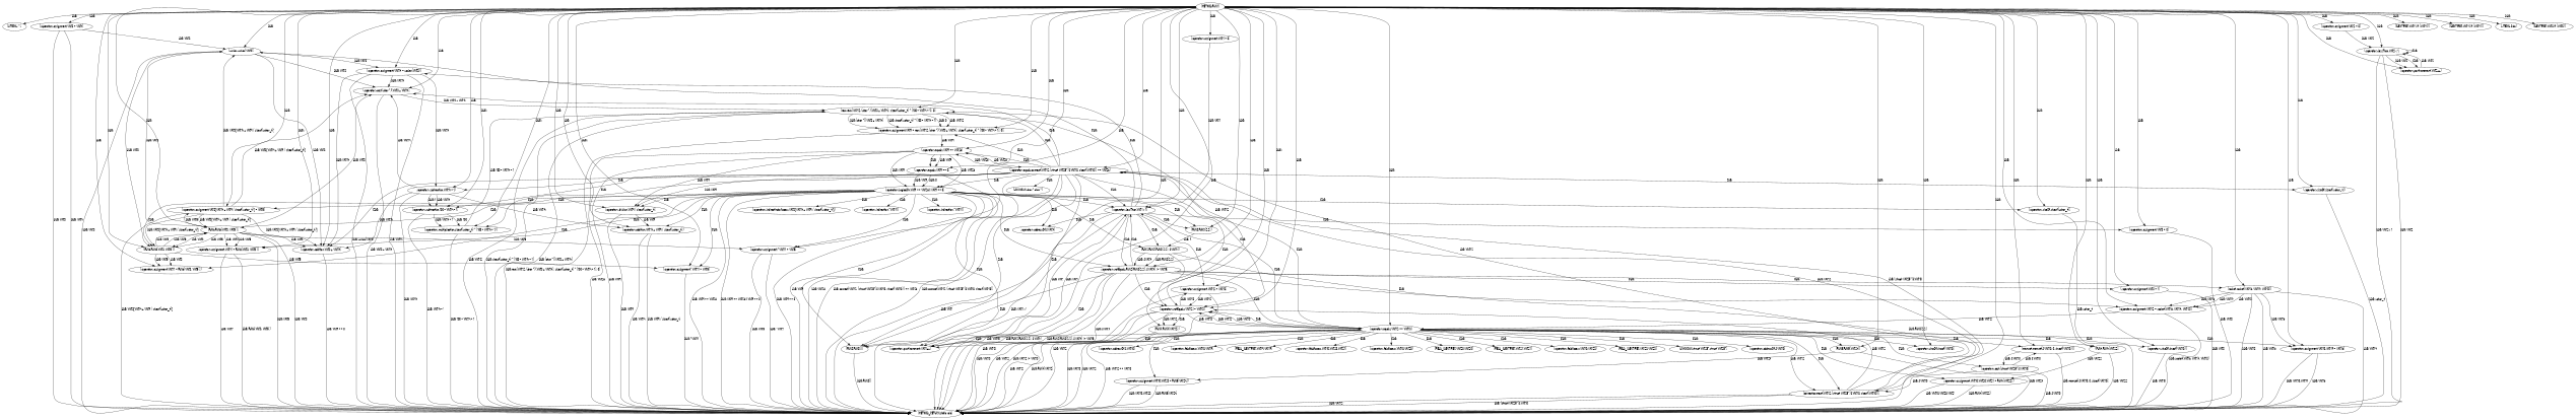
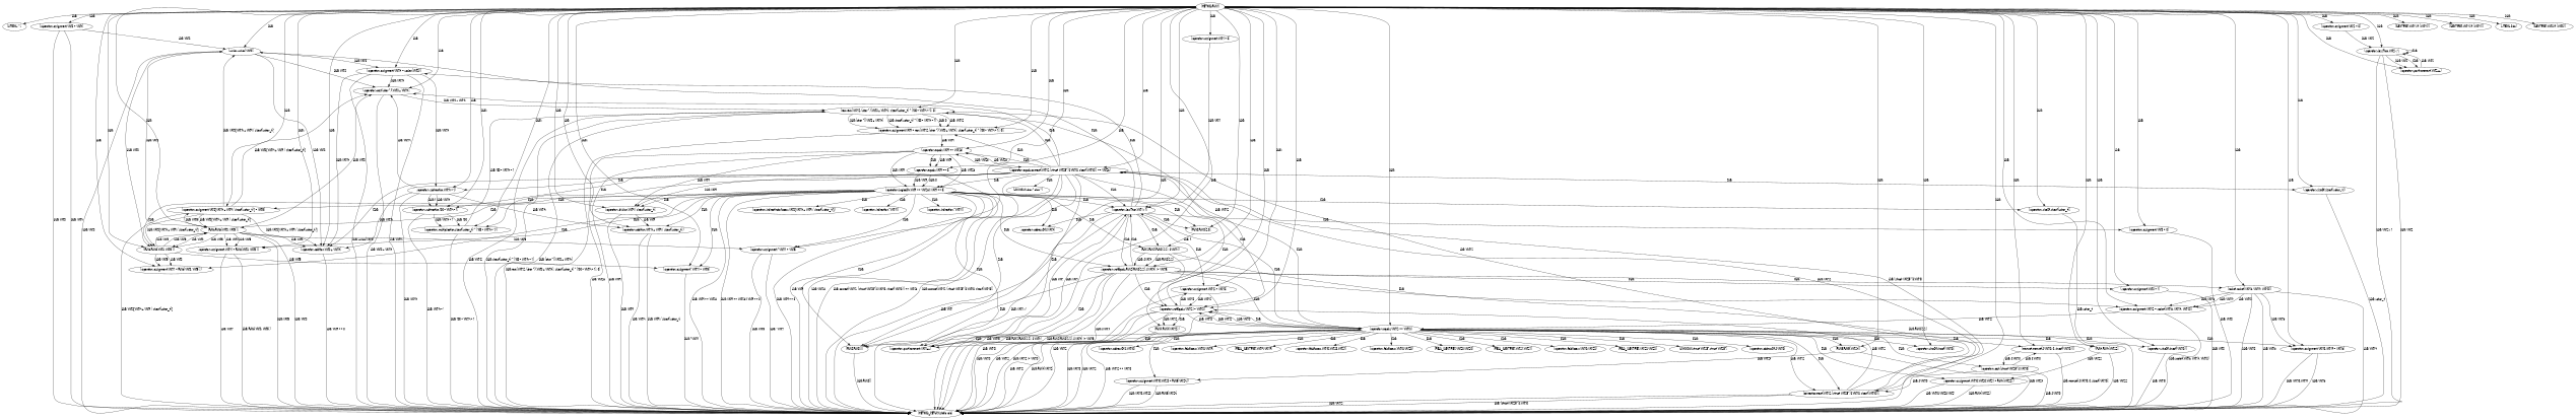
  digraph {
    fontname="Patrick Hand"
    node [fontname="Patrick Hand"]
    edge [fontname="Patrick Hand"]
    n1 [label="(METHOD,FUN1)"]
    n2 [label="(LITERAL,\"\",)"]
    n3 [label="(<operator>.assignment,VAR3 = VAR4)"]
    n4 [label="(<operator>.assignment,VAR1 = 0)"]
    n5 [label="(<operator>.lessThan,VAR1 < 1)"]
    n6 [label="(<operator>.postIncrement,VAR1++)"]
    n7 [label="(<operator>.assignment,VAR8 = 0)"]
    n8 [label="(<operator>.assignment,VAR12 = VAR13)"]
    n9 [label="(<operator>.assignment,VAR14 = wcslen(VAR3))"]
    n10 [label="(wcslen,wcslen(VAR3))"]
    n11 [label="(<operator>.notEquals,FUN2(FUN3(2,2), &VAR7) != VAR15)"]
-   n12 [label="(FUN3,FUN3(2,2))"]
+   n12 [label="(FUN3,FUN3(2,0))"]
    n13 [label="(<operator>.assignment,VAR8 = 1)"]
    n14 [label="(<operator>.assignment,VAR12 = socket(VAR16, VAR17, VAR18))"]
    n15 [label="(socket,socket(VAR16, VAR17, VAR18))"]
    n16 [label="(<operator>.equals,VAR12 == VAR13)"]
    n17 [label="(memset,memset(&VAR10, 0, sizeof(VAR10)))"]
    n18 [label="(<operator>.sizeOf,sizeof(VAR10))"]
    n19 [label="(<operator>.assignment,VAR10.VAR19 = VAR16)"]
    n20 [label="(FUN4,FUN4(VAR22))"]
    n21 [label="(FUN5,FUN5(VAR24))"]
    n22 [label="(<operator>.equals,connect(VAR12, (struct VAR25*)&VAR10, sizeof(VAR10)) == VAR26)"]
    n23 [label="(connect,connect(VAR12, (struct VAR25*)&VAR10, sizeof(VAR10)))"]
    n24 [label="(<operator>.sizeOf,sizeof(VAR10))"]
    n25 [label="(<operator>.assignment,VAR9 = recv(VAR12, (char *)(VAR3 + VAR14), sizeof(wchar_t) * (100 - VAR14 - 1), 0))"]
    n26 [label="(recv,recv(VAR12, (char *)(VAR3 + VAR14), sizeof(wchar_t) * (100 - VAR14 - 1), 0))"]
    n27 [label="(<operator>.cast,(char *)(VAR3 + VAR14))"]
    n28 [label="(<operator>.addition,VAR3 + VAR14)"]
    n29 [label="(<operator>.multiplication,sizeof(wchar_t) * (100 - VAR14 - 1))"]
    n30 [label="(<operator>.sizeOf,sizeof(wchar_t))"]
    n31 [label="(<operator>.subtraction,100 - VAR14 - 1)"]
    n32 [label="(<operator>.subtraction,VAR14 - 1)"]
    n33 [label="(<operator>.equals,VAR9 == VAR26)"]
    n34 [label="(<operator>.equals,VAR9 == 0)"]
    n35 [label="(<operator>.assignment,VAR3[VAR14 + VAR9 / sizeof(wchar_t)] = VAR5)"]
    n36 [label="(<operator>.addition,VAR14 + VAR9 / sizeof(wchar_t))"]
    n37 [label="(<operator>.division,VAR9 / sizeof(wchar_t))"]
    n38 [label="(<operator>.sizeOf,sizeof(wchar_t))"]
    n39 [label="(<operator>.assignment,VAR11 = FUN6(VAR3, VAR5''))"]
    n40 [label="(FUN6,FUN6(VAR3, VAR5''))"]
    n41 [label="(IDENTIFIER,VAR11,if (VAR11))"]
    n42 [label="(<operator>.assignment,*VAR11 = VAR5)"]
    n43 [label="(<operator>.assignment,VAR11 = FUN6(VAR3, VAR5''))"]
    n44 [label="(FUN6,FUN6(VAR3, VAR5''))"]
    n45 [label="(IDENTIFIER,VAR11,if (VAR11))"]
    n46 [label="(<operator>.assignment,*VAR11 = VAR5)"]
    n47 [label="(LITERAL,0,do)"]
    n48 [label="(<operator>.notEquals,VAR12 != VAR13)"]
    n49 [label="(FUN7,FUN7(VAR12))"]
    n50 [label="(IDENTIFIER,VAR8,if (VAR8))"]
    n51 [label="(FUN8,FUN8())"]
    n52 [label="(<operator>.assignment,VAR2 = 0)"]
    n53 [label="(<operator>.lessThan,VAR2 < 1)"]
    n54 [label="(<operator>.postIncrement,VAR2++)"]
    n55 [label="(METHOD_RETURN,static void)"]
    n56 [label="(FUN2,FUN2(FUN3(2,2), &VAR7))"]
    n57 [label="(<operator>.addressOf,&VAR7)"]
    n58 [label="(<operator>.assignment,VAR10.VAR20.VAR21 = FUN4(VAR22))"]
    n59 [label="(<operator>.assignment,VAR10.VAR23 = FUN5(VAR24))"]
    n60 [label="(<operator>.cast,(struct VAR25*)&VAR10)"]
    n61 [label="(<operator>.addressOf,&VAR10)"]
    n62 [label="(<operator>.fieldAccess,VAR10.VAR19)"]
    n63 [label="(FIELD_IDENTIFIER,VAR19,VAR19)"]
    n64 [label="(<operator>.fieldAccess,VAR10.VAR20.VAR21)"]
    n65 [label="(<operator>.fieldAccess,VAR10.VAR20)"]
    n66 [label="(FIELD_IDENTIFIER,VAR20,VAR20)"]
    n67 [label="(FIELD_IDENTIFIER,VAR21,VAR21)"]
    n68 [label="(<operator>.fieldAccess,VAR10.VAR23)"]
    n69 [label="(FIELD_IDENTIFIER,VAR23,VAR23)"]
    n70 [label="(UNKNOWN,struct VAR25*,struct VAR25*)"]
    n71 [label="(<operator>.addressOf,&VAR10)"]
    n72 [label="(<operator>.logicalOr,VAR9 == VAR26 || VAR9 == 0)"]
    n73 [label="(UNKNOWN,char *,char *)"]
    n74 [label="(<operator>.indirectIndexAccess,VAR3[VAR14 + VAR9 / sizeof(wchar_t)])"]
    n75 [label="(<operator>.indirection,*VAR11)"]
    n76 [label="(<operator>.indirection,*VAR11)"]
    n1 -> n2 [label="DDG: "]
    n1 -> n3 [label="DDG: "]
    n1 -> n4 [label="DDG: "]
    n1 -> n5 [label="DDG: "]
    n1 -> n6 [label="DDG: "]
    n1 -> n7 [label="DDG: "]
    n1 -> n8 [label="DDG: "]
    n1 -> n9 [label="DDG: "]
    n1 -> n10 [label="DDG: "]
    n1 -> n11 [label="DDG: "]
    n1 -> n12 [label="DDG: "]
    n1 -> n13 [label="DDG: "]
    n1 -> n14 [label="DDG: "]
    n1 -> n15 [label="DDG: "]
    n1 -> n16 [label="DDG: "]
    n1 -> n17 [label="DDG: "]
    n1 -> n18 [label="DDG: "]
    n1 -> n19 [label="DDG: "]
    n1 -> n20 [label="DDG: "]
    n1 -> n21 [label="DDG: "]
    n1 -> n22 [label="DDG: "]
    n1 -> n23 [label="DDG: "]
    n1 -> n24 [label="DDG: "]
    n1 -> n25 [label="DDG: "]
    n1 -> n26 [label="DDG: "]
    n1 -> n27 [label="DDG: "]
    n1 -> n28 [label="DDG: "]
    n1 -> n29 [label="DDG: "]
    n1 -> n30 [label="DDG: "]
    n1 -> n31 [label="DDG: "]
    n1 -> n32 [label="DDG: "]
    n1 -> n33 [label="DDG: "]
    n1 -> n34 [label="DDG: "]
    n1 -> n35 [label="DDG: "]
    n1 -> n36 [label="DDG: "]
    n1 -> n37 [label="DDG: "]
    n1 -> n38 [label="DDG: "]
    n1 -> n39 [label="DDG: "]
    n1 -> n40 [label="DDG: "]
    n1 -> n41 [label="DDG: "]
    n1 -> n42 [label="DDG: "]
    n1 -> n43 [label="DDG: "]
    n1 -> n44 [label="DDG: "]
    n1 -> n45 [label="DDG: "]
    n1 -> n46 [label="DDG: "]
    n1 -> n47 [label="DDG: "]
    n1 -> n48 [label="DDG: "]
    n1 -> n49 [label="DDG: "]
    n1 -> n50 [label="DDG: "]
    n1 -> n51 [label="DDG: "]
    n1 -> n52 [label="DDG: "]
    n1 -> n53 [label="DDG: "]
    n1 -> n54 [label="DDG: "]
    n3 -> n10 [label="DDG: VAR3"]
    n3 -> n55 [label="DDG: VAR4"]
    n3 -> n55 [label="DDG: VAR3"]
    n4 -> n5 [label="DDG: VAR1"]
    n5 -> n6 [label="DDG: VAR1"]
    n5 -> n7 [label="CDG: "]
    n5 -> n8 [label="CDG: "]
    n5 -> n9 [label="CDG: "]
    n5 -> n10 [label="CDG: "]
    n5 -> n11 [label="CDG: "]
    n5 -> n12 [label="CDG: "]
    n5 -> n55 [label="DDG: VAR1"]
    n5 -> n55 [label="DDG: VAR1 < 1"]
    n5 -> n56 [label="CDG: "]
    n5 -> n57 [label="CDG: "]
    n6 -> n5 [label="DDG: VAR1"]
    n7 -> n55 [label="DDG: VAR8"]
    n8 -> n48 [label="DDG: VAR12"]
    n8 -> n55 [label="DDG: VAR12"]
    n8 -> n55 [label="DDG: VAR13"]
    n9 -> n27 [label="DDG: VAR14"]
    n9 -> n28 [label="DDG: VAR14"]
    n9 -> n32 [label="DDG: VAR14"]
    n9 -> n55 [label="DDG: VAR14"]
    n9 -> n55 [label="DDG: wcslen(VAR3)"]
    n10 -> n9 [label="DDG: VAR3"]
    n10 -> n27 [label="DDG: VAR3"]
    n10 -> n28 [label="DDG: VAR3"]
    n10 -> n40 [label="DDG: VAR3"]
    n10 -> n55 [label="DDG: VAR3"]
    n11 -> n5 [label="CDG: "]
    n11 -> n6 [label="CDG: "]
    n11 -> n13 [label="CDG: "]
    n11 -> n14 [label="CDG: "]
    n11 -> n15 [label="CDG: "]
    n11 -> n16 [label="CDG: "]
    n11 -> n48 [label="CDG: "]
    n11 -> n51 [label="CDG: "]
    n11 -> n55 [label="DDG: FUN2(FUN3(2,2), &VAR7)"]
    n11 -> n55 [label="DDG: FUN2(FUN3(2,2), &VAR7) != VAR15"]
    n11 -> n55 [label="DDG: VAR15"]
    n12 -> n56 [label="DDG: 2"]
    n13 -> n55 [label="DDG: VAR8"]
    n14 -> n16 [label="DDG: VAR12"]
    n14 -> n55 [label="DDG: socket(VAR16, VAR17, VAR18)"]
    n15 -> n14 [label="DDG: VAR16"]
    n15 -> n14 [label="DDG: VAR17"]
    n15 -> n14 [label="DDG: VAR18"]
    n15 -> n19 [label="DDG: VAR16"]
    n15 -> n55 [label="DDG: VAR17"]
    n15 -> n55 [label="DDG: VAR18"]
    n15 -> n55 [label="DDG: VAR16"]
    n16 -> n5 [label="CDG: "]
    n16 -> n6 [label="CDG: "]
    n16 -> n17 [label="CDG: "]
    n16 -> n18 [label="CDG: "]
    n16 -> n19 [label="CDG: "]
    n16 -> n20 [label="CDG: "]
    n16 -> n21 [label="CDG: "]
    n16 -> n22 [label="CDG: "]
    n16 -> n23 [label="DDG: VAR12"]
    n16 -> n23 [label="CDG: "]
    n16 -> n24 [label="CDG: "]
    n16 -> n48 [label="DDG: VAR12"]
    n16 -> n48 [label="DDG: VAR13"]
    n16 -> n48 [label="CDG: "]
    n16 -> n51 [label="CDG: "]
    n16 -> n55 [label="DDG: VAR12 == VAR13"]
    n16 -> n55 [label="DDG: VAR13"]
    n16 -> n55 [label="DDG: VAR12"]
    n16 -> n58 [label="CDG: "]
    n16 -> n59 [label="CDG: "]
    n16 -> n60 [label="CDG: "]
    n16 -> n61 [label="CDG: "]
    n16 -> n62 [label="CDG: "]
    n16 -> n63 [label="CDG: "]
    n16 -> n64 [label="CDG: "]
    n16 -> n65 [label="CDG: "]
    n16 -> n66 [label="CDG: "]
    n16 -> n67 [label="CDG: "]
    n16 -> n68 [label="CDG: "]
    n16 -> n69 [label="CDG: "]
    n16 -> n70 [label="CDG: "]
    n16 -> n71 [label="CDG: "]
    n17 -> n55 [label="DDG: memset(&VAR10, 0, sizeof(VAR10))"]
    n17 -> n60 [label="DDG: &VAR10"]
    n19 -> n55 [label="DDG: VAR10.VAR19"]
    n19 -> n55 [label="DDG: VAR16"]
    n20 -> n55 [label="DDG: VAR22"]
    n20 -> n58 [label="DDG: VAR22"]
    n21 -> n55 [label="DDG: VAR24"]
    n21 -> n59 [label="DDG: VAR24"]
    n22 -> n5 [label="CDG: "]
    n22 -> n6 [label="CDG: "]
    n22 -> n25 [label="CDG: "]
    n22 -> n26 [label="CDG: "]
    n22 -> n27 [label="CDG: "]
    n22 -> n28 [label="CDG: "]
    n22 -> n29 [label="CDG: "]
    n22 -> n30 [label="CDG: "]
    n22 -> n31 [label="CDG: "]
    n22 -> n32 [label="CDG: "]
    n22 -> n33 [label="DDG: VAR26"]
    n22 -> n33 [label="CDG: "]
    n22 -> n48 [label="CDG: "]
    n22 -> n51 [label="CDG: "]
    n22 -> n55 [label="DDG: VAR26"]
    n22 -> n55 [label="DDG: connect(VAR12, (struct VAR25*)&VAR10, sizeof(VAR10)) == VAR26"]
    n22 -> n55 [label="DDG: connect(VAR12, (struct VAR25*)&VAR10, sizeof(VAR10))"]
    n22 -> n72 [label="CDG: "]
    n22 -> n73 [label="CDG: "]
    n23 -> n22 [label="DDG: VAR12"]
    n23 -> n22 [label="DDG: (struct VAR25*)&VAR10"]
    n23 -> n26 [label="DDG: VAR12"]
    n23 -> n48 [label="DDG: VAR12"]
    n23 -> n55 [label="DDG: (struct VAR25*)&VAR10"]
    n23 -> n55 [label="DDG: VAR12"]
    n24 -> n55 [label="DDG: VAR10"]
    n25 -> n33 [label="DDG: VAR9"]
    n25 -> n55 [label="DDG: recv(VAR12, (char *)(VAR3 + VAR14), sizeof(wchar_t) * (100 - VAR14 - 1), 0)"]
    n26 -> n25 [label="DDG: VAR12"]
    n26 -> n25 [label="DDG: (char *)(VAR3 + VAR14)"]
    n26 -> n25 [label="DDG: sizeof(wchar_t) * (100 - VAR14 - 1)"]
    n26 -> n25 [label="DDG: 0"]
    n26 -> n48 [label="DDG: VAR12"]
    n26 -> n55 [label="DDG: VAR12"]
    n26 -> n55 [label="DDG: (char *)(VAR3 + VAR14)"]
    n26 -> n55 [label="DDG: sizeof(wchar_t) * (100 - VAR14 - 1)"]
    n27 -> n26 [label="DDG: VAR3 + VAR14"]
    n27 -> n55 [label="DDG: VAR3 + VAR14"]
    n28 -> n55 [label="DDG: VAR9 == 0"]
    n29 -> n26 [label="DDG: 100 - VAR14 - 1"]
    n29 -> n55 [label="DDG: 100 - VAR14 - 1"]
    n30 -> n55 [label="DDG: wchar_t"]
    n31 -> n29 [label="DDG: 100"]
    n31 -> n29 [label="DDG: VAR14 - 1"]
    n31 -> n55 [label="DDG: VAR14 - 1"]
    n32 -> n27 [label="DDG: VAR14"]
    n32 -> n28 [label="DDG: VAR14"]
    n32 -> n31 [label="DDG: VAR14"]
    n32 -> n31 [label="DDG: 1"]
    n32 -> n36 [label="DDG: VAR14"]
    n32 -> n55 [label="DDG: VAR14"]
    n33 -> n22 [label="DDG: VAR26"]
    n33 -> n34 [label="DDG: VAR9"]
    n33 -> n34 [label="CDG: "]
    n33 -> n37 [label="DDG: VAR9"]
    n33 -> n55 [label="DDG: VAR26"]
    n33 -> n55 [label="DDG: VAR9"]
    n33 -> n72 [label="DDG: VAR9"]
    n33 -> n72 [label="DDG: VAR26"]
    n34 -> n37 [label="DDG: VAR9"]
    n34 -> n55 [label="DDG: VAR9"]
    n34 -> n72 [label="DDG: VAR9"]
    n34 -> n72 [label="DDG: 0"]
    n35 -> n10 [label="DDG: VAR3[VAR14 + VAR9 / sizeof(wchar_t)]"]
    n35 -> n27 [label="DDG: VAR3[VAR14 + VAR9 / sizeof(wchar_t)]"]
    n35 -> n28 [label="DDG: VAR3[VAR14 + VAR9 / sizeof(wchar_t)]"]
    n35 -> n40 [label="DDG: VAR3[VAR14 + VAR9 / sizeof(wchar_t)]"]
    n35 -> n44 [label="DDG: VAR3[VAR14 + VAR9 / sizeof(wchar_t)]"]
    n35 -> n55 [label="DDG: VAR3[VAR14 + VAR9 / sizeof(wchar_t)]"]
    n36 -> n55 [label="DDG: VAR9 / sizeof(wchar_t)"]
    n36 -> n55 [label="DDG: VAR14"]
    n37 -> n36 [label="DDG: VAR9"]
    n37 -> n55 [label="DDG: VAR9"]
    n38 -> n55 [label="DDG: wchar_t"]
    n40 -> n39 [label="DDG: VAR3"]
    n40 -> n39 [label="DDG: VAR5"]
    n40 -> n42 [label="DDG: VAR5"]
    n40 -> n44 [label="DDG: VAR3"]
    n40 -> n44 [label="DDG: VAR5"]
    n42 -> n55 [label="DDG: *VAR11"]
    n43 -> n55 [label="DDG: FUN6(VAR3, VAR5'')"]
    n43 -> n55 [label="DDG: VAR11"]
    n44 -> n10 [label="DDG: VAR3"]
    n44 -> n27 [label="DDG: VAR3"]
    n44 -> n28 [label="DDG: VAR3"]
    n44 -> n35 [label="DDG: VAR5"]
    n44 -> n40 [label="DDG: VAR3"]
    n44 -> n40 [label="DDG: VAR5"]
    n44 -> n43 [label="DDG: VAR3"]
    n44 -> n43 [label="DDG: VAR5"]
    n44 -> n46 [label="DDG: VAR5"]
    n44 -> n55 [label="DDG: VAR5"]
    n44 -> n55 [label="DDG: VAR3"]
    n46 -> n55 [label="DDG: VAR5"]
    n46 -> n55 [label="DDG: *VAR11"]
    n48 -> n8 [label="DDG: VAR13"]
    n48 -> n16 [label="DDG: VAR13"]
    n48 -> n49 [label="DDG: VAR12"]
    n48 -> n49 [label="CDG: "]
    n48 -> n55 [label="DDG: VAR13"]
    n48 -> n55 [label="DDG: VAR12"]
    n48 -> n55 [label="DDG: VAR12 != VAR13"]
    n49 -> n55 [label="DDG: VAR12"]
    n49 -> n55 [label="DDG: FUN7(VAR12)"]
    n51 -> n55 [label="DDG: FUN8()"]
    n52 -> n53 [label="DDG: VAR2"]
    n53 -> n53 [label="CDG: "]
    n53 -> n54 [label="DDG: VAR2"]
    n53 -> n54 [label="CDG: "]
    n53 -> n55 [label="DDG: VAR2"]
    n53 -> n55 [label="DDG: VAR2 < 1"]
    n54 -> n53 [label="DDG: VAR2"]
    n56 -> n11 [label="DDG: FUN3(2,2)"]
    n56 -> n11 [label="DDG: &VAR7"]
    n56 -> n55 [label="DDG: FUN3(2,2)"]
    n56 -> n55 [label="DDG: &VAR7"]
    n58 -> n55 [label="DDG: FUN4(VAR22)"]
    n58 -> n55 [label="DDG: VAR10.VAR20.VAR21"]
    n59 -> n55 [label="DDG: VAR10.VAR23"]
    n59 -> n55 [label="DDG: FUN5(VAR24)"]
    n60 -> n17 [label="DDG: &VAR10"]
    n60 -> n23 [label="DDG: &VAR10"]
    n60 -> n55 [label="DDG: &VAR10"]
    n72 -> n5 [label="CDG: "]
    n72 -> n6 [label="CDG: "]
    n72 -> n11 [label="CDG: "]
    n72 -> n12 [label="CDG: "]
    n72 -> n35 [label="CDG: "]
    n72 -> n36 [label="CDG: "]
    n72 -> n37 [label="CDG: "]
    n72 -> n38 [label="CDG: "]
    n72 -> n39 [label="CDG: "]
    n72 -> n40 [label="CDG: "]
    n72 -> n42 [label="CDG: "]
    n72 -> n43 [label="CDG: "]
    n72 -> n44 [label="CDG: "]
    n72 -> n46 [label="CDG: "]
    n72 -> n48 [label="CDG: "]
    n72 -> n51 [label="CDG: "]
    n72 -> n55 [label="DDG: VAR9 == 0"]
    n72 -> n55 [label="DDG: VAR9 == VAR26"]
    n72 -> n55 [label="DDG: VAR9 == VAR26 || VAR9 == 0"]
    n72 -> n56 [label="CDG: "]
    n72 -> n57 [label="CDG: "]
    n72 -> n74 [label="CDG: "]
    n72 -> n75 [label="CDG: "]
    n72 -> n76 [label="CDG: "]
  }
